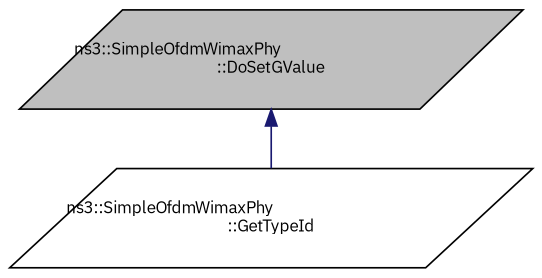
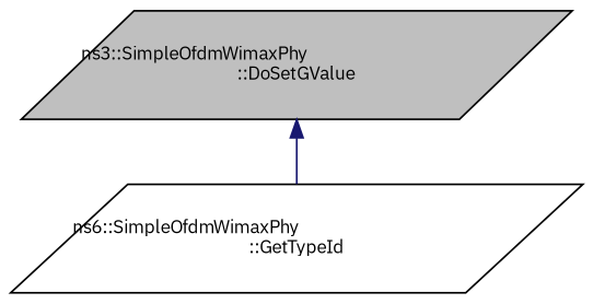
  digraph {
    rankdir=TB
    fontname="IBM Plex Sans"
    node [color=black fontname="IBM Plex Sans" fontsize=10 shape=parallelogram style=filled]
    n1 [fillcolor=grey75 fontcolor=black height=0.2 label="ns3::SimpleOfdmWimaxPhy\l::DoSetGValue" width=0.4]
-   n2 [fillcolor=white height=0.2 label="ns3::SimpleOfdmWimaxPhy\l::GetTypeId" width=0.4]
+   n2 [fillcolor=white height=0.2 label="ns6::SimpleOfdmWimaxPhy\l::GetTypeId" width=0.4]
    n1 -> n2 [color=midnightblue dir=back fontname="IBM Plex Sans" fontsize=10 labelfontname=Helvetica labelfontsize=10 style=solid]
  }
